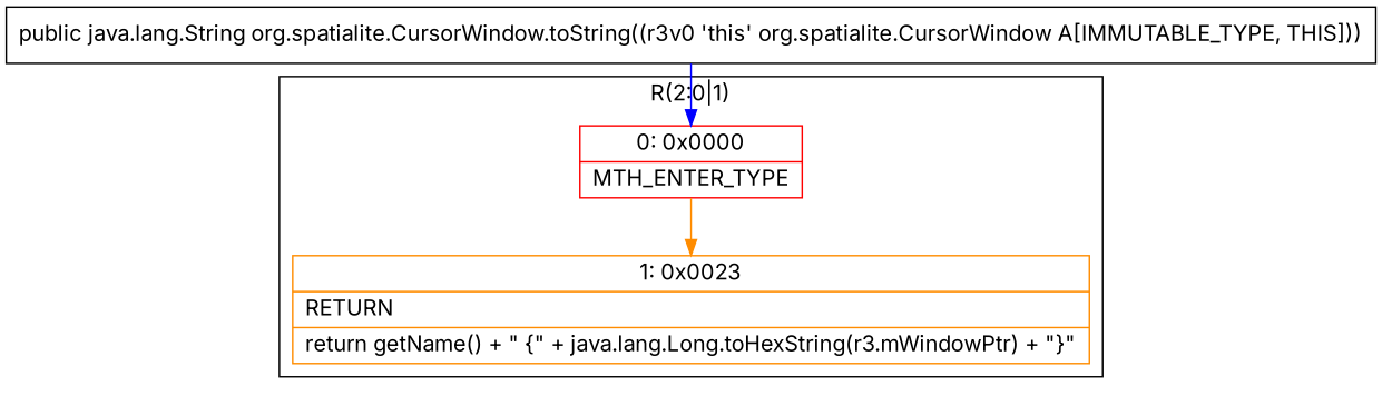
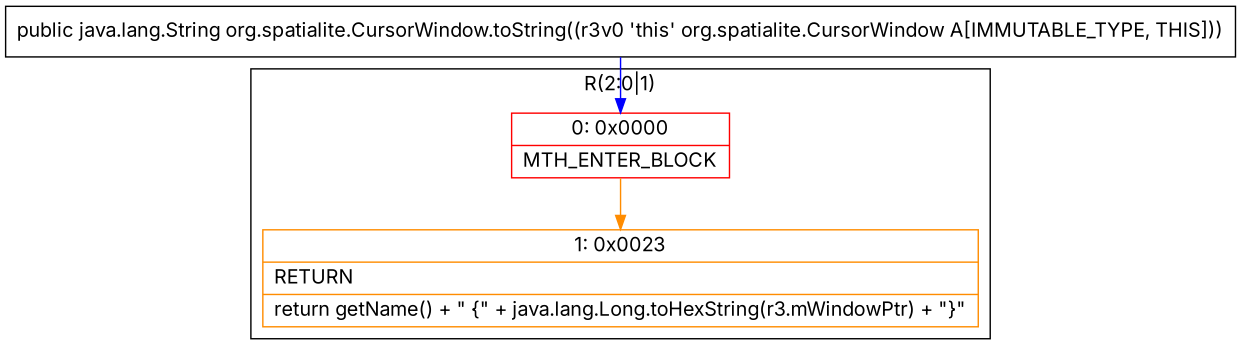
  digraph {
    fontname=Inter
    node [shape=record style=filled fillcolor=white fontname=Inter]
    edge [fontname=Inter]
-   n1 [color=red label="{0\:\ 0x0000|MTH_ENTER_TYPE\l}"]
+   n1 [color=red label="{0\:\ 0x0000|MTH_ENTER_BLOCK\l}"]
    n2 [color=darkorange label="{1\:\ 0x0023|RETURN\l|return getName() + \" \{\" + java.lang.Long.toHexString(r3.mWindowPtr) + \"\}\"\l}"]
    n3 [label="{public java.lang.String org.spatialite.CursorWindow.toString((r3v0 'this' org.spatialite.CursorWindow A[IMMUTABLE_TYPE, THIS])) }" color=black]
    subgraph cluster_1 {
      label="R(2:0|1)"
      n1
      n2
    }
    n1 -> n2 [color=darkorange]
    n3 -> n1 [color=blue]
  }
